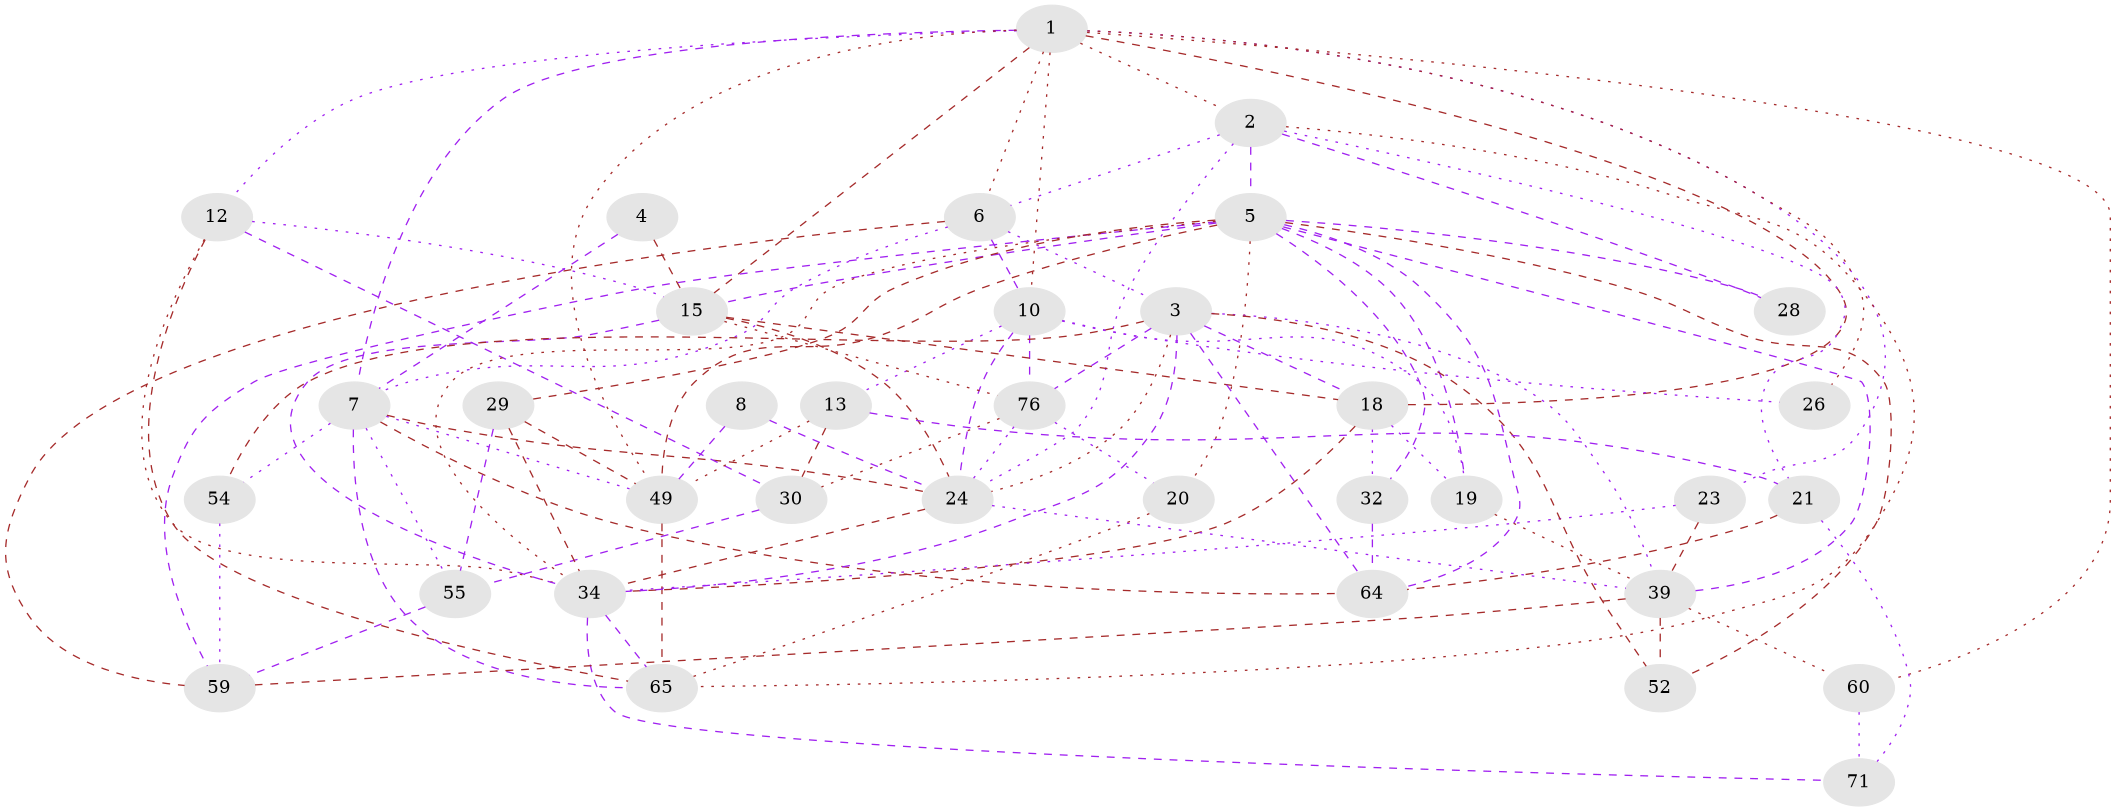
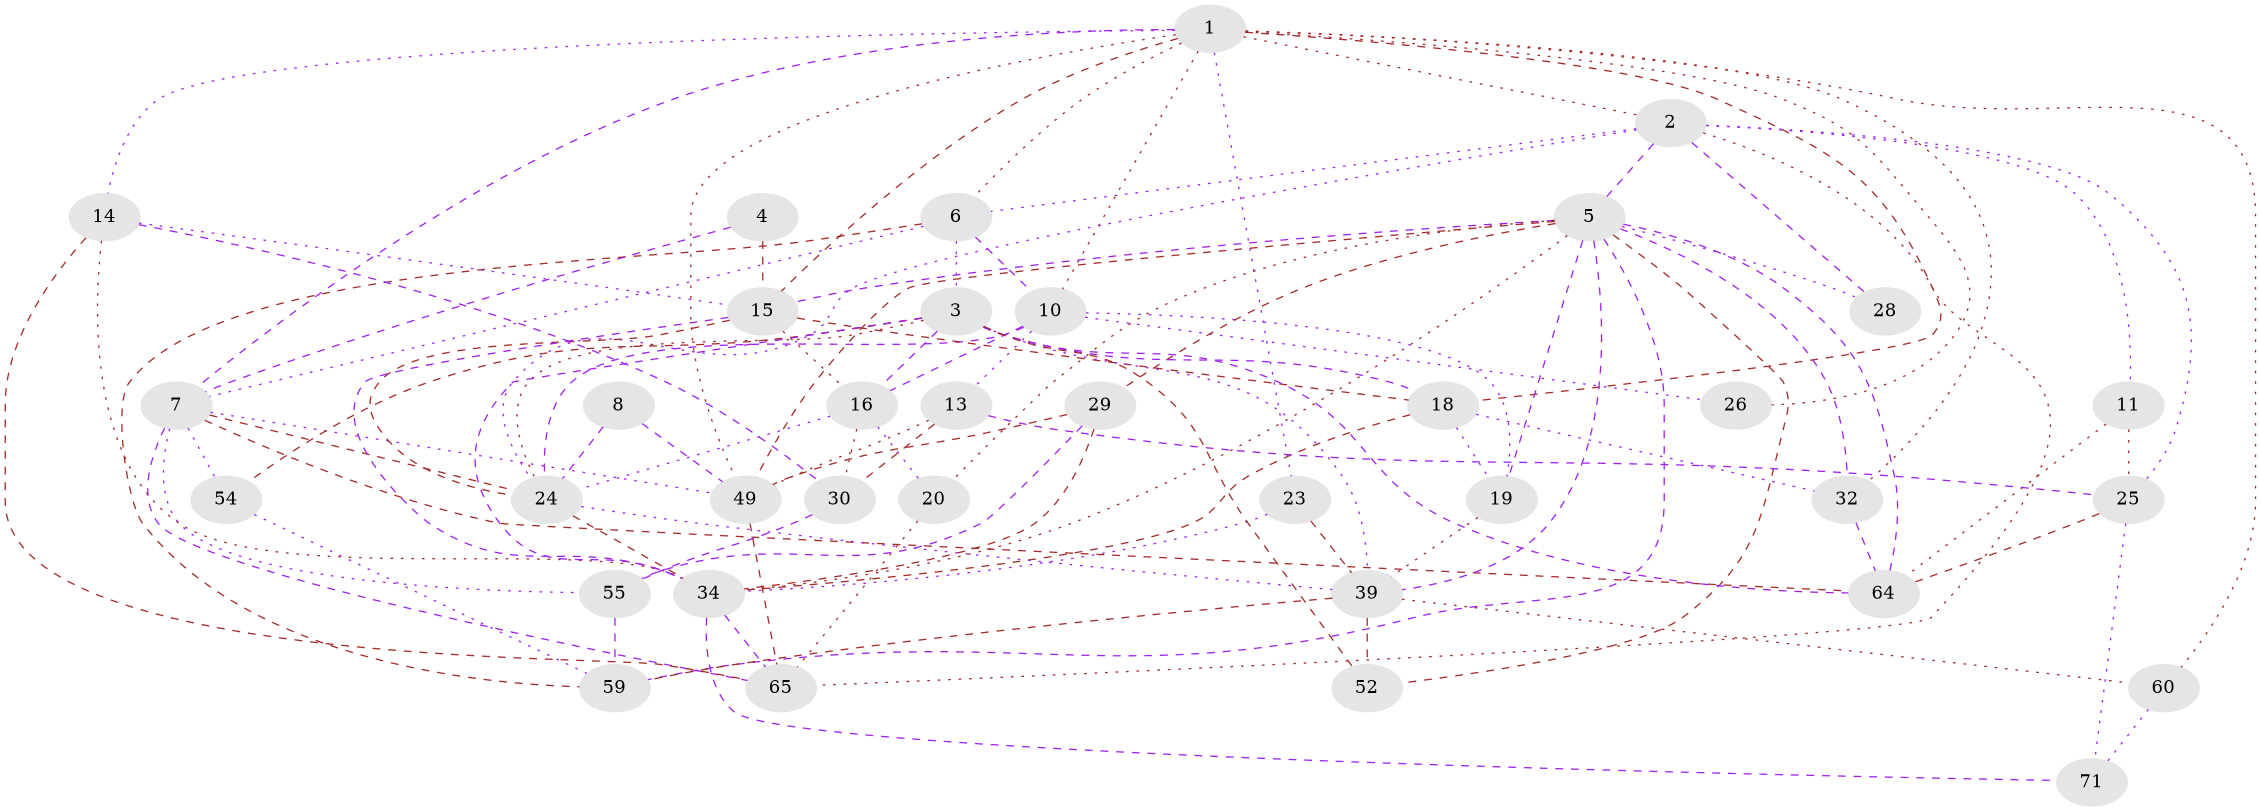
  graph {
    node [color=gray90 style=filled]
    edge [color=purple style=dashed]
    1 [super="+48+3"]
    2 [super="+25+14"]
    6 [super="+43"]
    7 [super="+46+41+62"]
    10
-   12 [super="+40+22"]
+   12 [super="+40+22" label=14]
    15 [super="+56+31"]
    18 [super="+27"]
    23
    26
    32
    49 [super="+70"]
    60
    5 [super="+47+37+58"]
-   21 [super="+51"]
+   11
+   21 [super="+51" label=25]
    24 [super="+61+68"]
    28
    65
    59
    n21 [label=3 super="+36+42"]
    64
    54
    55 [super="+66"]
    19
-   16 [label=76]
+   16
    13 [super="+33"]
    34 [super="+53+35+50"]
    30 [super="+38"]
    39 [super="+45"]
    71
    20
    29 [super="+57"]
    52
    4
    8
    1 -- 2 [color=brown style=dotted]
    1 -- 6 [color=brown style=dotted]
    1 -- 7
    1 -- 10 [color=brown style=dotted]
    1 -- 12 [style=dotted]
    1 -- 15 [color=brown]
    1 -- 18 [color=brown]
    1 -- 23 [style=dotted]
    1 -- 26 [color=brown style=dotted]
+   1 -- 32 [color=brown style=dotted]
    1 -- 49 [color=brown style=dotted]
    1 -- 60 [color=brown style=dotted]
    2 -- 6 [style=dotted]
    2 -- 5
+   2 -- 11 [style=dotted]
    2 -- 21 [style=dotted]
    2 -- 24 [style=dotted]
    2 -- 28
    2 -- 65 [color=brown style=dotted]
    6 -- 7 [style=dotted]
    6 -- 10
    6 -- 59 [color=brown]
    6 -- n21 [style=dotted weight=2]
    7 -- 49 [style=dotted]
    7 -- 24 [color=brown]
    7 -- 65
    7 -- 64 [color=brown]
    7 -- 54 [style=dotted]
    7 -- 55 [style=dotted]
    10 -- 26 [style=dotted]
    10 -- 24
    10 -- 19 [style=dotted]
    10 -- 16
    10 -- 13 [style=dotted]
    12 -- 15 [style=dotted]
    12 -- 65 [color=brown]
    12 -- 34 [color=brown style=dotted weight=2]
    12 -- 30
    15 -- 18 [color=brown]
    15 -- 24 [color=brown]
    15 -- 16 [color=brown style=dotted weight=2]
    15 -- 34 [weight=2]
    18 -- 32 [style=dotted]
    18 -- 19 [style=dotted]
    18 -- 34 [color=brown]
    23 -- 34 [style=dotted]
    23 -- 39 [color=brown]
    32 -- 64
    49 -- 65 [color=brown]
    60 -- 71 [style=dotted]
    5 -- 15 [weight=2]
    5 -- 32
    5 -- 49 [color=brown]
-   5 -- 28
+   5 -- 28 [style=dotted]
    5 -- 59
    5 -- 64
    5 -- 19
    5 -- 34 [color=brown style=dotted]
    5 -- 39
    5 -- 20 [color=brown style=dotted]
    5 -- 29 [color=brown]
    5 -- 52 [color=brown]
+   11 -- 21 [color=brown style=dotted]
+   11 -- 64 [color=brown style=dotted]
    21 -- 64 [color=brown]
    21 -- 71 [style=dotted]
    24 -- 34 [color=brown]
    24 -- 39 [style=dotted]
    n21 -- 18
    n21 -- 24 [color=brown style=dotted]
    n21 -- 64
    n21 -- 54 [color=brown]
    n21 -- 16
    n21 -- 34
    n21 -- 39 [style=dotted]
    n21 -- 52 [color=brown]
    54 -- 59 [style=dotted]
    55 -- 59
    19 -- 39 [color=brown style=dotted]
    16 -- 24 [style=dotted]
    16 -- 30 [color=brown style=dotted]
    16 -- 20 [style=dotted]
    13 -- 49 [color=brown style=dotted]
    13 -- 21 [weight=2]
    13 -- 30 [color=brown]
    34 -- 65
    34 -- 71
    30 -- 55
    39 -- 60 [color=brown style=dotted]
    39 -- 59 [color=brown]
    39 -- 52 [color=brown]
    20 -- 65 [color=brown style=dotted]
    29 -- 49 [color=brown]
    29 -- 55
    29 -- 34 [color=brown weight=2]
    4 -- 7
    4 -- 15 [color=brown]
    8 -- 49
    8 -- 24
  }
